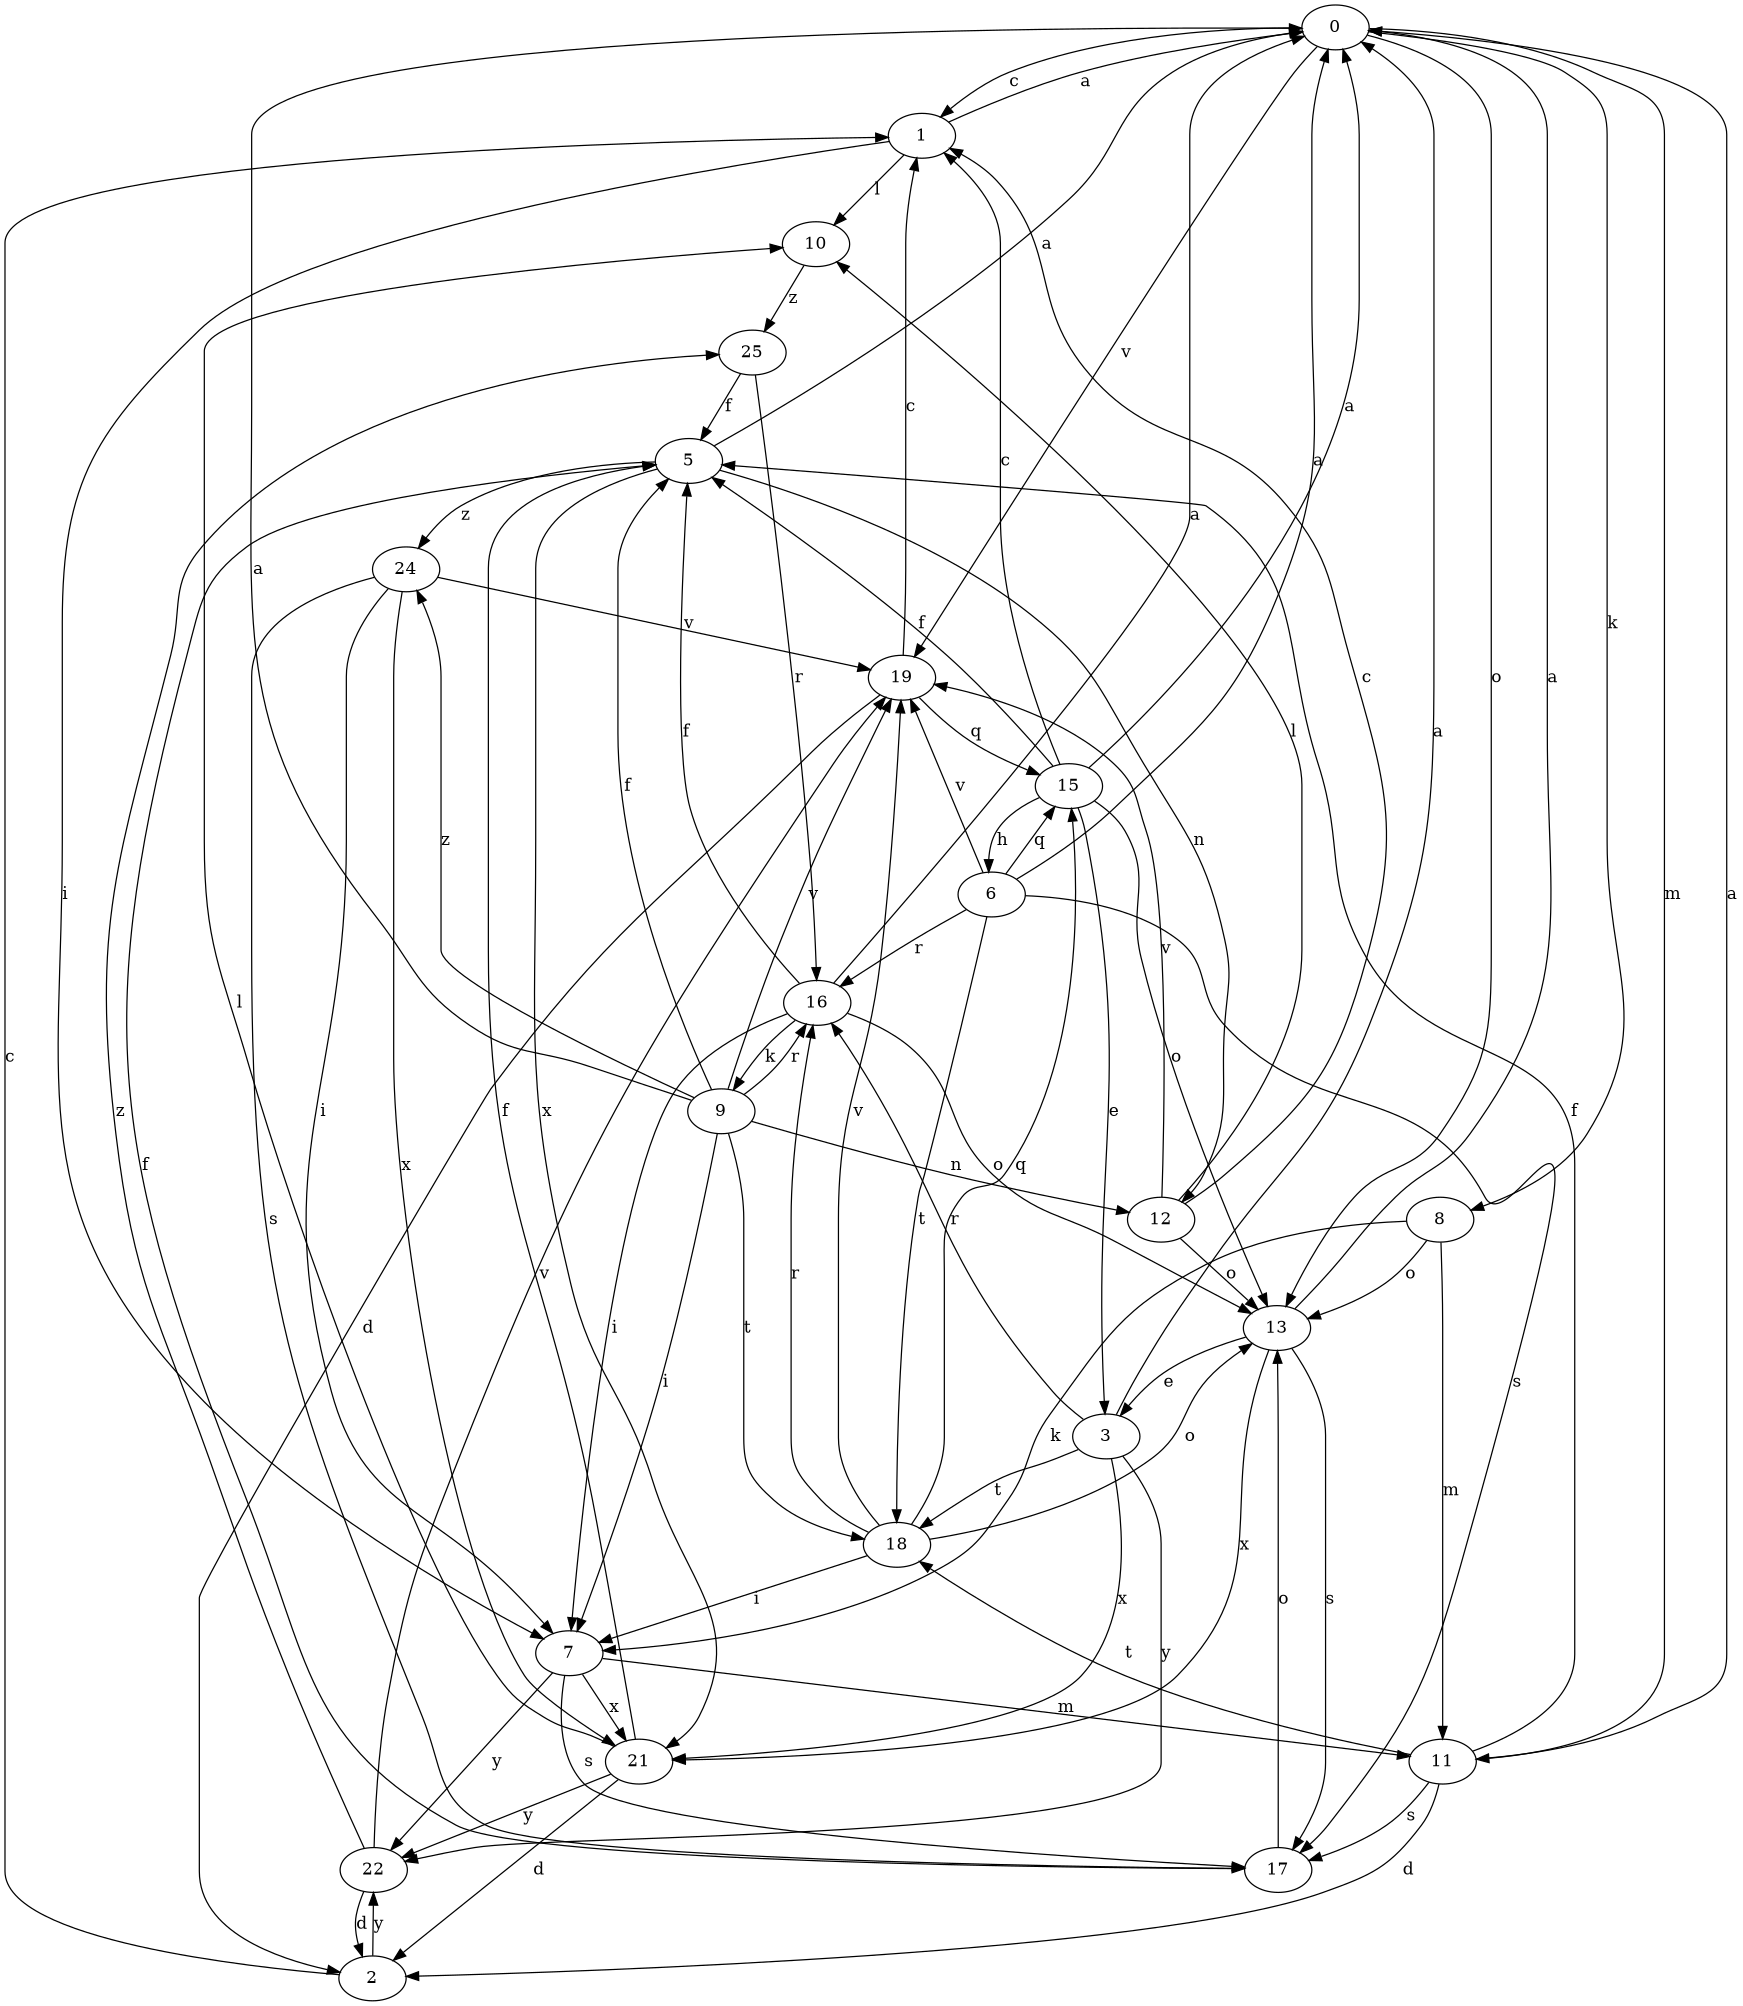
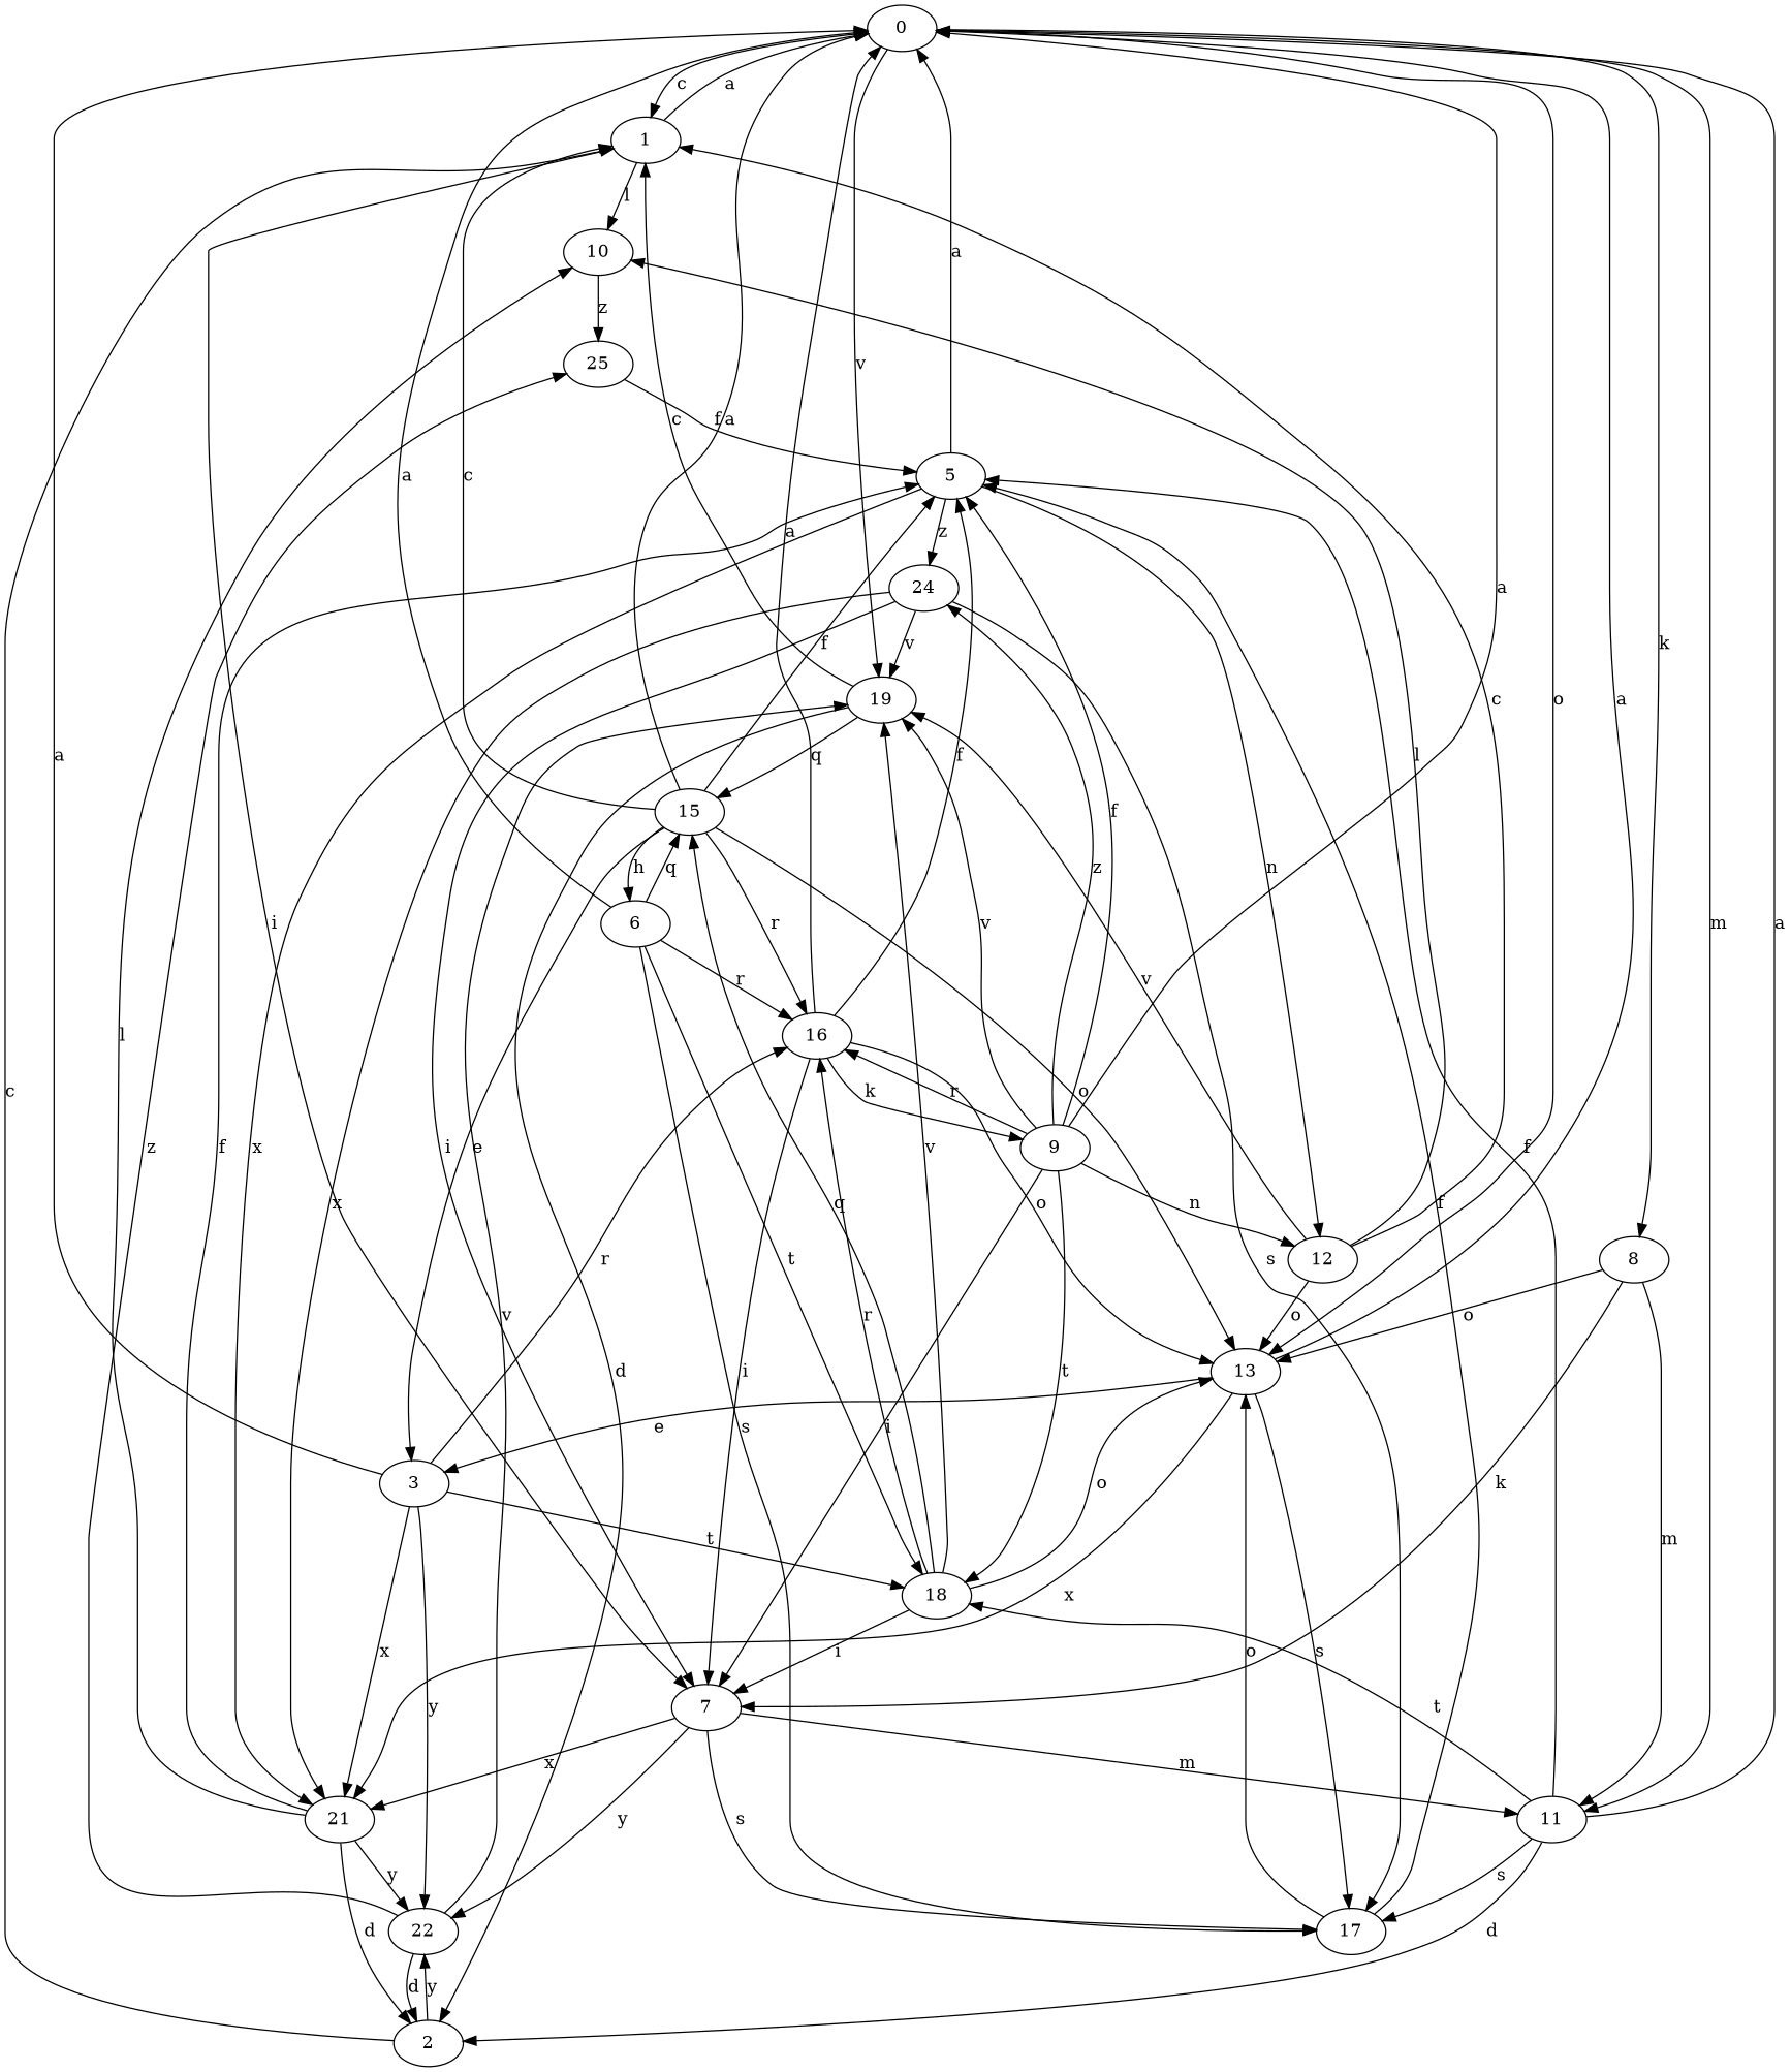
  strict digraph {
    fontname="DejaVu Serif"
    node [fontname="DejaVu Serif"]
    edge [fontname="DejaVu Serif"]
    0
    1
    8
    11
    13
    19
    7
    10
    2
    18
    5
    17
    3
    21
    15
    22
    25
    16
    9
    12
    24
    6
    0 -> 1 [label=c]
    0 -> 8 [label=k]
    0 -> 11 [label=m]
    0 -> 13 [label=o]
    0 -> 19 [label=v]
    1 -> 0 [label=a]
    1 -> 7 [label=i]
    1 -> 10 [label=l]
    8 -> 11 [label=m]
    8 -> 13 [label=o]
    8 -> 7 [label=k]
    11 -> 0 [label=a]
    11 -> 2 [label=d]
    11 -> 18 [label=t]
    11 -> 5 [label=f]
    11 -> 17 [label=s]
    13 -> 0 [label=a]
    13 -> 17 [label=s]
    13 -> 3 [label=e]
    13 -> 21 [label=x]
    19 -> 1 [label=c]
    19 -> 2 [label=d]
    19 -> 15 [label=q]
    7 -> 11 [label=m]
    7 -> 17 [label=s]
    7 -> 21 [label=x]
    7 -> 22 [label=y]
    10 -> 25 [label=z]
    2 -> 1 [label=c]
    2 -> 22 [label=y]
    18 -> 13 [label=o]
    18 -> 19 [label=v]
    18 -> 7 [label=i]
    18 -> 15 [label=q]
    18 -> 16 [label=r]
    5 -> 0 [label=a]
    5 -> 21 [label=x]
    5 -> 12 [label=n]
    5 -> 24 [label=z]
    17 -> 13 [label=o]
    17 -> 5 [label=f]
    3 -> 0 [label=a]
    3 -> 18 [label=t]
    3 -> 21 [label=x]
    3 -> 22 [label=y]
    3 -> 16 [label=r]
    21 -> 10 [label=l]
    21 -> 2 [label=d]
    21 -> 5 [label=f]
    21 -> 22 [label=y]
    15 -> 0 [label=a]
    15 -> 1 [label=c]
    15 -> 13 [label=o]
    15 -> 5 [label=f]
    15 -> 3 [label=e]
-   25 -> 16 [label=r]
+   15 -> 16 [label=r]
    15 -> 6 [label=h]
    22 -> 19 [label=v]
    22 -> 2 [label=d]
    22 -> 25 [label=z]
    25 -> 5 [label=f]
    16 -> 0 [label=a]
    16 -> 13 [label=o]
    16 -> 7 [label=i]
    16 -> 5 [label=f]
    16 -> 9 [label=k]
    9 -> 0 [label=a]
    9 -> 19 [label=v]
    9 -> 7 [label=i]
    9 -> 18 [label=t]
    9 -> 5 [label=f]
    9 -> 16 [label=r]
    9 -> 12 [label=n]
    9 -> 24 [label=z]
    12 -> 1 [label=c]
    12 -> 13 [label=o]
    12 -> 19 [label=v]
    12 -> 10 [label=l]
    24 -> 19 [label=v]
    24 -> 7 [label=i]
    24 -> 17 [label=s]
    24 -> 21 [label=x]
    6 -> 0 [label=a]
-   6 -> 19 [label=v]
    6 -> 18 [label=t]
    6 -> 17 [label=s]
    6 -> 15 [label=q]
    6 -> 16 [label=r]
  }
